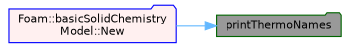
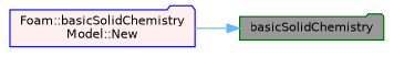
  digraph {
    rankdir=RL
    node [fontname=Helvetica fontsize=10 shape=folder style=filled]
-   n1 [color=darkgreen fillcolor=grey60 fontcolor=black height=0.2 label=printThermoNames width=0.4]
+   n1 [color=darkgreen fillcolor=grey60 fontcolor=black height=0.2 label=basicSolidChemistry width=0.4]
    n2 [color=blue fillcolor="#FFF0F0" height=0.2 label="Foam::basicSolidChemistry\lModel::New" width=0.4]
    n1 -> n2 [color=steelblue1 dir=back fontname=Helvetica fontsize=10 labelfontname=Helvetica labelfontsize=10 style=solid]
  }
